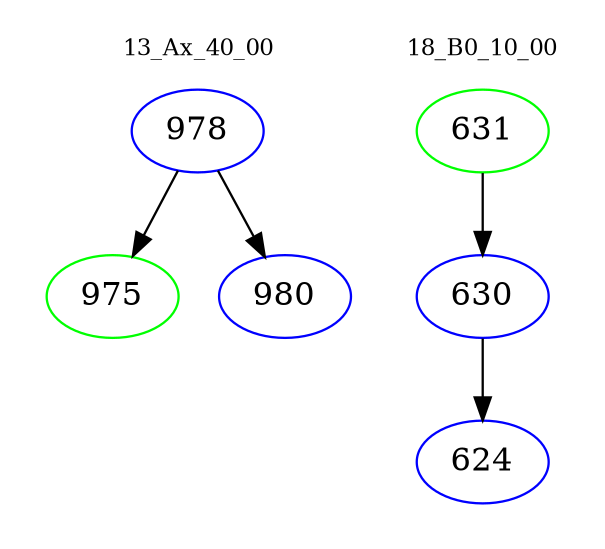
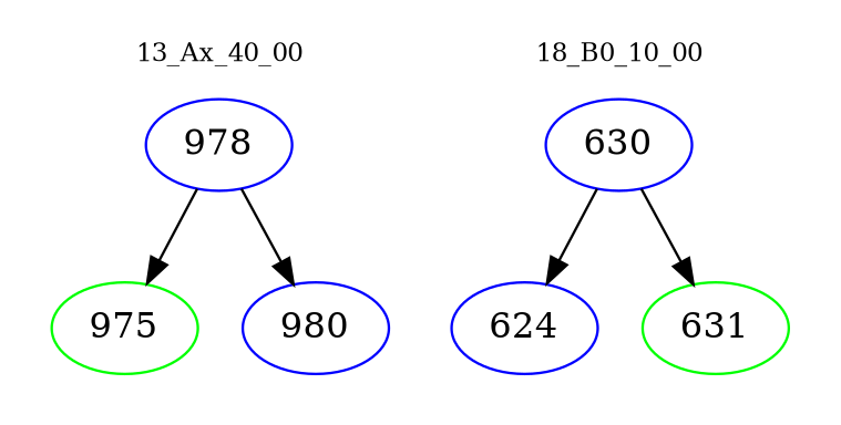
  digraph {
    node [color=blue]
    edge [color=black]
    n1 [label=978]
    n2 [color=green label=975]
    n3 [label=980]
    n4 [label=630]
    n5 [label=624]
    n6 [color=green label=631]
    subgraph cluster_1 {
      color=white
      fontsize=10
      label="13_Ax_40_00"
      n1
      n2
      n3
    }
    subgraph cluster_2 {
      color=white
      fontsize=10
      label="18_B0_10_00"
      n4
      n5
      n6
    }
    n1 -> n2
    n1 -> n3
    n4 -> n5
-   n6 -> n4
+   n4 -> n6
  }
